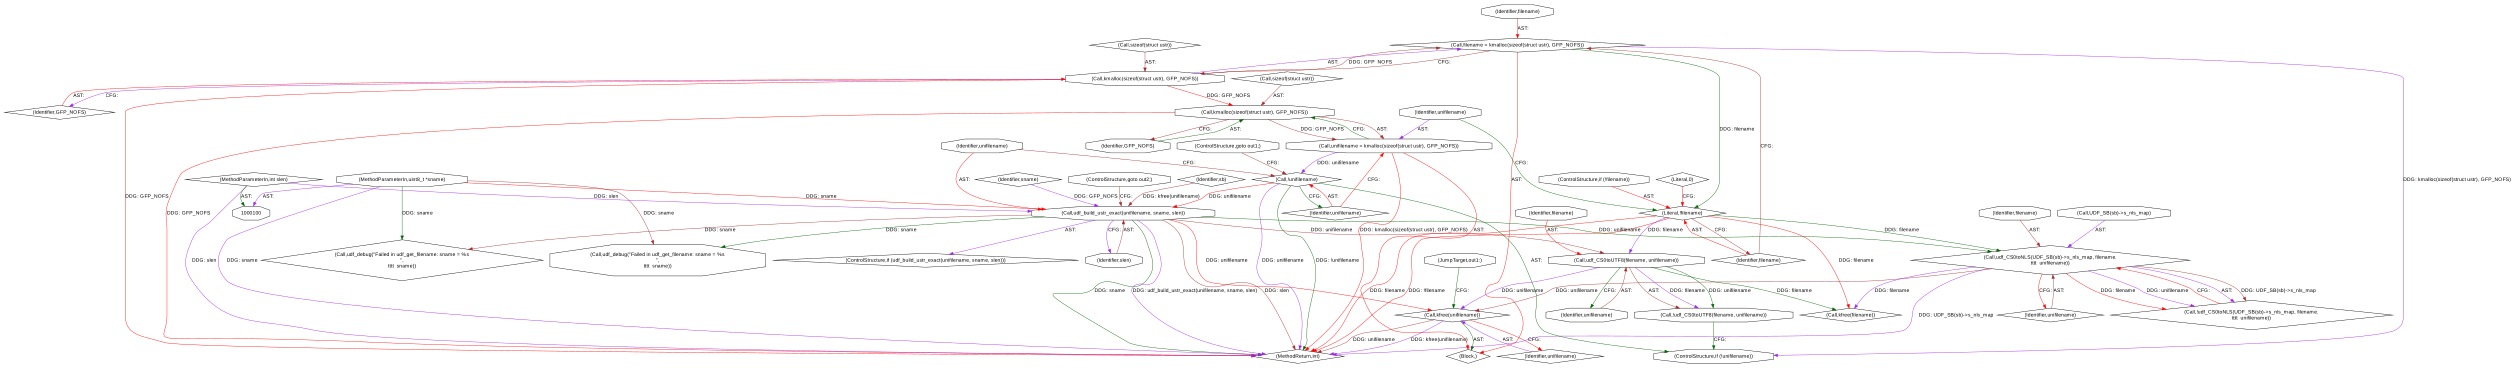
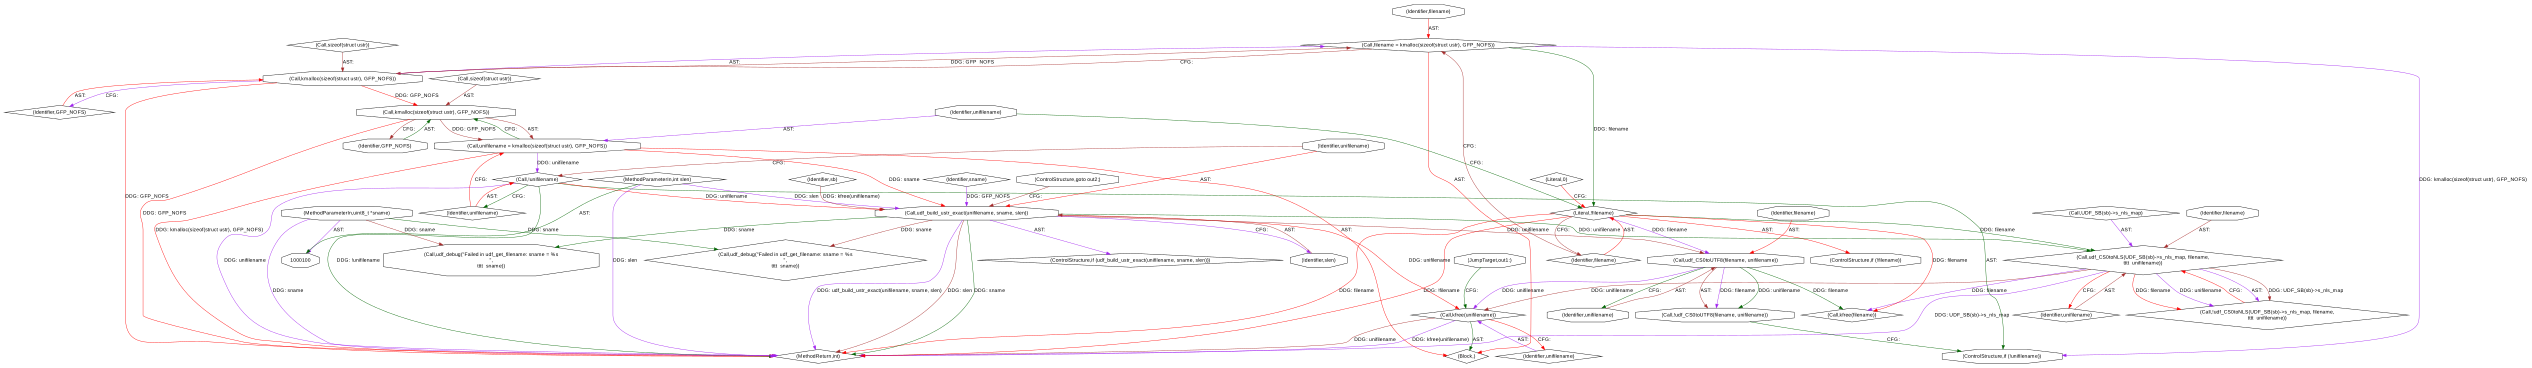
  digraph {
    fontname="Liberation Sans"
    node [fontname="Liberation Sans" shape=octagon]
    edge [color=red fontname="Liberation Sans"]
    n1 [label="(Call,kfree(unifilename))" shape=diamond]
    n2 [label="(Block,)" shape=diamond]
    n3 [label="(Identifier,unifilename)" shape=diamond]
    n4 [label="(MethodReturn,int)" shape=diamond]
    n5 [label="(Call,udf_CS0toNLS(UDF_SB(sb)->s_nls_map, filename,\n\t\t\t\t  unifilename))" shape=diamond]
    n6 [label="(Call,kfree(filename))" shape=diamond]
    n7 [label="(Call,!udf_CS0toNLS(UDF_SB(sb)->s_nls_map, filename,\n\t\t\t\t  unifilename))" shape=diamond]
    n8 [label="(Identifier,unifilename)" shape=diamond]
    n9 [label="(Literal,!filename)" shape=diamond]
    n10 [label="(Call,udf_CS0toUTF8(filename, unifilename))"]
    n11 [label="(ControlStructure,if (!filename))"]
    n12 [label="(Identifier,filename)" shape=diamond]
    n13 [label="(Call,!udf_CS0toUTF8(filename, unifilename))"]
    n14 [label="(Identifier,unifilename)"]
    n15 [label="(Call,filename = kmalloc(sizeof(struct ustr), GFP_NOFS))" shape=diamond]
    n16 [label="(Call,kmalloc(sizeof(struct ustr), GFP_NOFS))"]
    n17 [label="(ControlStructure,if (!unifilename))"]
    n18 [label="(Call,kmalloc(sizeof(struct ustr), GFP_NOFS))"]
    n19 [label="(Identifier,GFP_NOFS)" shape=diamond]
    n20 [label="(Call,unifilename = kmalloc(sizeof(struct ustr), GFP_NOFS))"]
    n21 [label="(Identifier,GFP_NOFS)"]
    n22 [label="(Call,udf_build_ustr_exact(unifilename, sname, slen))"]
    n23 [label="(Call,udf_debug(\"Failed in udf_get_filename: sname = %s\n\",\n\t\t\t\t  sname))" shape=diamond]
    n24 [label="(ControlStructure,if (udf_build_ustr_exact(unifilename, sname, slen)))" shape=diamond]
    n25 [label="(Identifier,slen)"]
    n26 [label="(Call,udf_debug(\"Failed in udf_get_filename: sname = %s\n\",\n\t\t\t\t  sname))"]
    n27 [label="(Call,!unifilename)" shape=diamond]
    n28 [label="(Identifier,unifilename)" shape=diamond]
    n29 [label="(MethodParameterIn,uint8_t *sname)"]
    1000100
    n31 [label="(MethodParameterIn,int slen)" shape=diamond]
    n32 [label="(Identifier,filename)"]
    n33 [label="(Call,sizeof(struct ustr))" shape=diamond]
    n34 [label="(Identifier,unifilename)"]
    n35 [label="(Literal,0)" shape=diamond]
    n36 [label="(JumpTarget,out1:)"]
    n37 [label="(Identifier,unifilename)"]
    n38 [label="(Identifier,filename)"]
-   n39 [label="(Call,UDF_SB(sb)->s_nls_map)"]
+   n39 [label="(Call,UDF_SB(sb)->s_nls_map)" shape=diamond]
    n40 [label="(Identifier,sname)" shape=diamond]
    n41 [label="(ControlStructure,goto out2;)"]
    n42 [label="(Call,sizeof(struct ustr))" shape=diamond]
    n43 [label="(Identifier,filename)"]
    n44 [label="(Identifier,sb)" shape=diamond]
-   n45 [label="(ControlStructure,goto out1;)"]
    n1 -> n2 [color=darkgreen label="AST: "]
    n1 -> n3 [label="CFG: "]
    n1 -> n4 [color=purple label="DDG: kfree(unifilename)"]
    n1 -> n4 [color=brown label="DDG: unifilename"]
    n3 -> n1 [color=purple label="AST: "]
    n5 -> n1 [color=brown label="DDG: unifilename"]
    n5 -> n4 [color=purple label="DDG: UDF_SB(sb)->s_nls_map"]
    n5 -> n6 [color=purple label="DDG: filename"]
    n5 -> n7 [color=purple label="AST: "]
    n5 -> n7 [color=brown label="DDG: UDF_SB(sb)->s_nls_map"]
    n5 -> n7 [label="DDG: filename"]
    n5 -> n7 [color=purple label="DDG: unifilename"]
    n5 -> n8 [label="CFG: "]
    n7 -> n5 [label="CFG: "]
    n8 -> n5 [color=brown label="AST: "]
    n9 -> n4 [label="DDG: filename"]
    n9 -> n4 [label="DDG: !filename"]
    n9 -> n5 [color=darkgreen label="DDG: filename"]
    n9 -> n6 [label="DDG: filename"]
    n9 -> n10 [color=purple label="DDG: filename"]
-   n11 -> n9 [label="AST: "]
+   n9 -> n11 [label="AST: "]
    n9 -> n12 [color=brown label="CFG: "]
    n10 -> n1 [color=purple label="DDG: unifilename"]
    n10 -> n6 [color=darkgreen label="DDG: filename"]
    n10 -> n13 [color=brown label="AST: "]
    n10 -> n13 [color=purple label="DDG: filename"]
    n10 -> n13 [color=darkgreen label="DDG: unifilename"]
    n10 -> n14 [color=darkgreen label="CFG: "]
    n12 -> n9 [label="AST: "]
    n12 -> n15 [color=brown label="CFG: "]
    n13 -> n17 [color=darkgreen label="CFG: "]
    n14 -> n10 [color=brown label="AST: "]
    n15 -> n2 [label="AST: "]
    n15 -> n9 [color=darkgreen label="DDG: filename"]
    n15 -> n16 [color=brown label="CFG: "]
    n15 -> n17 [color=purple label="DDG: kmalloc(sizeof(struct ustr), GFP_NOFS)"]
    n16 -> n4 [label="DDG: GFP_NOFS"]
    n16 -> n15 [color=purple label="AST: "]
    n16 -> n15 [color=brown label="DDG: GFP_NOFS"]
    n16 -> n18 [label="DDG: GFP_NOFS"]
    n16 -> n19 [color=purple label="CFG: "]
    n18 -> n4 [label="DDG: GFP_NOFS"]
    n18 -> n20 [color=brown label="AST: "]
    n18 -> n20 [color=brown label="DDG: GFP_NOFS"]
    n18 -> n21 [color=brown label="CFG: "]
    n19 -> n16 [label="AST: "]
    n20 -> n2 [label="AST: "]
    n20 -> n4 [label="DDG: kmalloc(sizeof(struct ustr), GFP_NOFS)"]
    n20 -> n18 [color=darkgreen label="CFG: "]
    n20 -> n27 [color=purple label="DDG: unifilename"]
    n21 -> n18 [color=darkgreen label="AST: "]
    n22 -> n1 [label="DDG: unifilename"]
    n22 -> n4 [color=brown label="DDG: slen"]
    n22 -> n4 [color=darkgreen label="DDG: sname"]
    n22 -> n4 [color=purple label="DDG: udf_build_ustr_exact(unifilename, sname, slen)"]
    n22 -> n5 [color=darkgreen label="DDG: unifilename"]
    n22 -> n10 [color=brown label="DDG: unifilename"]
    n22 -> n23 [color=brown label="DDG: sname"]
    n22 -> n24 [color=purple label="AST: "]
    n22 -> n25 [color=purple label="CFG: "]
    n22 -> n26 [color=darkgreen label="DDG: sname"]
    n25 -> n22 [color=brown label="AST: "]
    n27 -> n4 [color=purple label="DDG: unifilename"]
    n27 -> n4 [color=darkgreen label="DDG: !unifilename"]
    n27 -> n17 [color=darkgreen label="AST: "]
    n27 -> n22 [label="DDG: unifilename"]
    n27 -> n28 [color=darkgreen label="CFG: "]
    n28 -> n20 [label="CFG: "]
    n28 -> n27 [label="AST: "]
    n29 -> n4 [color=purple label="DDG: sname"]
-   n29 -> n22 [label="DDG: sname"]
+   n20 -> n22 [label="DDG: sname"]
    n29 -> n23 [color=darkgreen label="DDG: sname"]
    n29 -> n26 [color=brown label="DDG: sname"]
    n29 -> 1000100 [color=purple label="AST: "]
    n31 -> n4 [color=purple label="DDG: slen"]
    n31 -> n22 [color=purple label="DDG: slen"]
    n31 -> 1000100 [color=darkgreen label="AST: "]
    n32 -> n10 [label="AST: "]
    n33 -> n18 [color=brown label="AST: "]
    n34 -> n9 [color=darkgreen label="CFG: "]
    n34 -> n20 [color=purple label="AST: "]
    n35 -> n9 [label="CFG: "]
    n36 -> n1 [color=darkgreen label="CFG: "]
    n37 -> n22 [label="AST: "]
    n37 -> n27 [color=brown label="CFG: "]
    n38 -> n15 [label="AST: "]
    n39 -> n5 [color=purple label="AST: "]
    n40 -> n22 [color=purple label="DDG: GFP_NOFS"]
    n41 -> n22 [color=brown label="CFG: "]
    n42 -> n16 [color=brown label="AST: "]
    n43 -> n5 [color=brown label="AST: "]
    n44 -> n22 [color=brown label="DDG: kfree(unifilename)"]
-   n45 -> n27 [color=brown label="CFG: "]
  }
